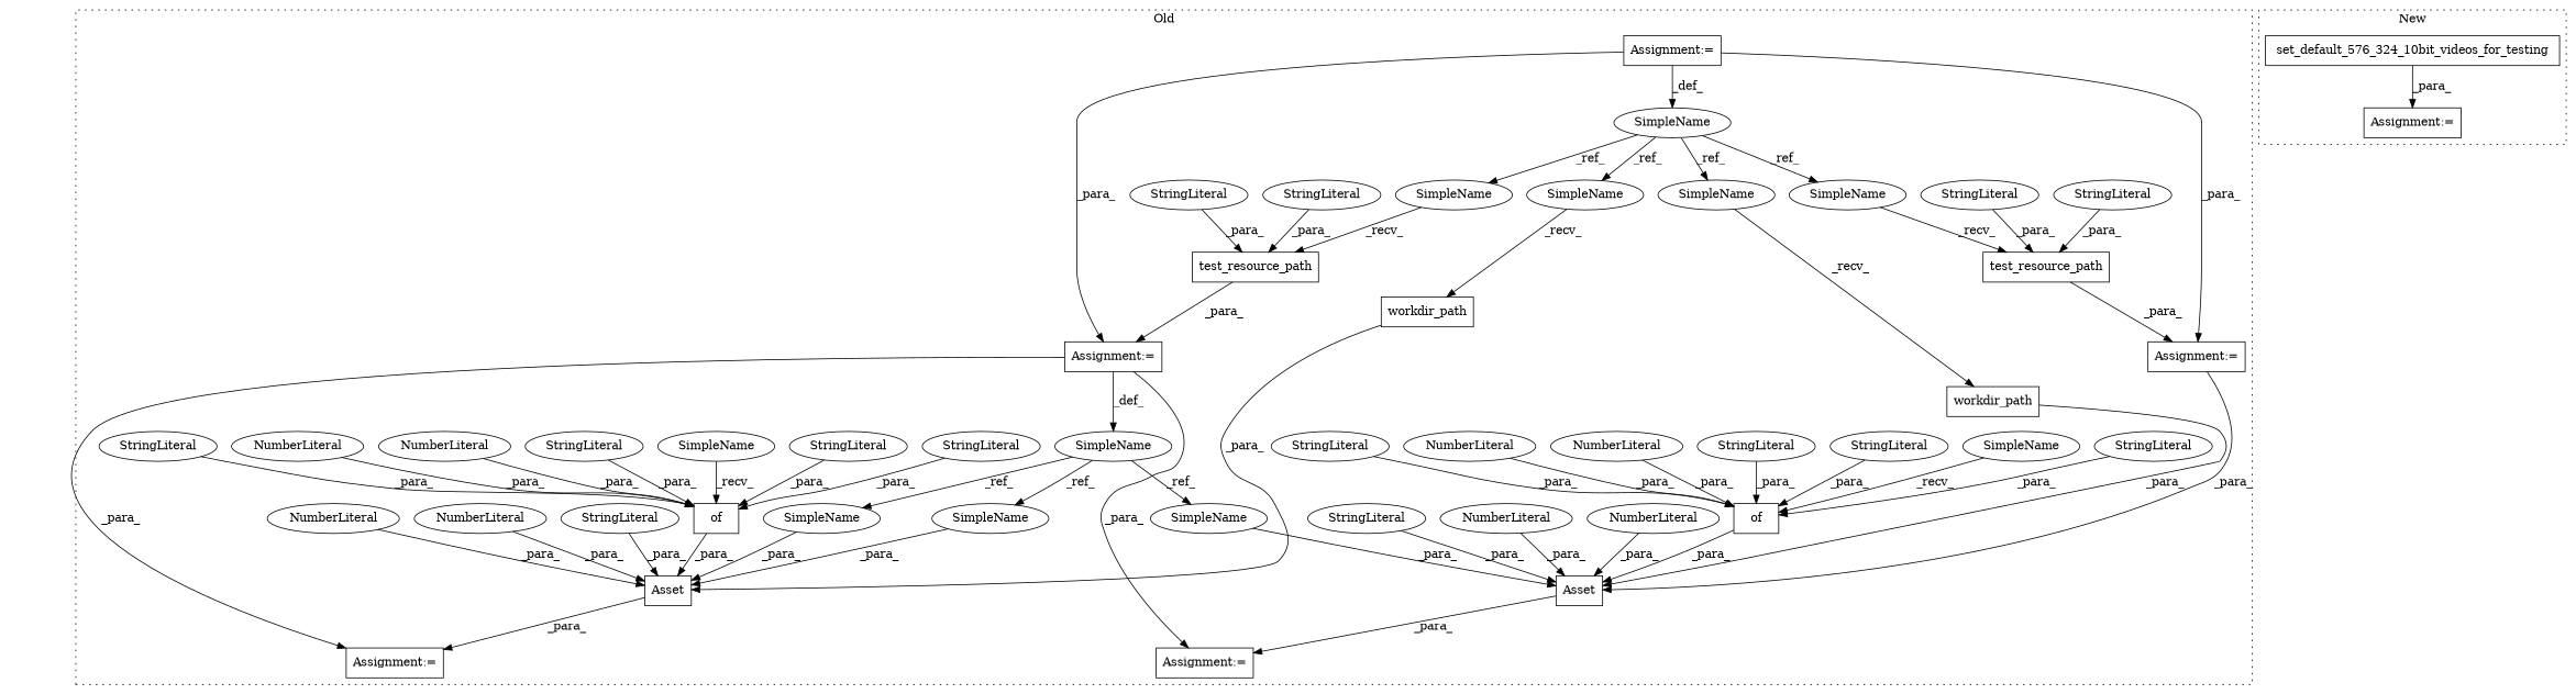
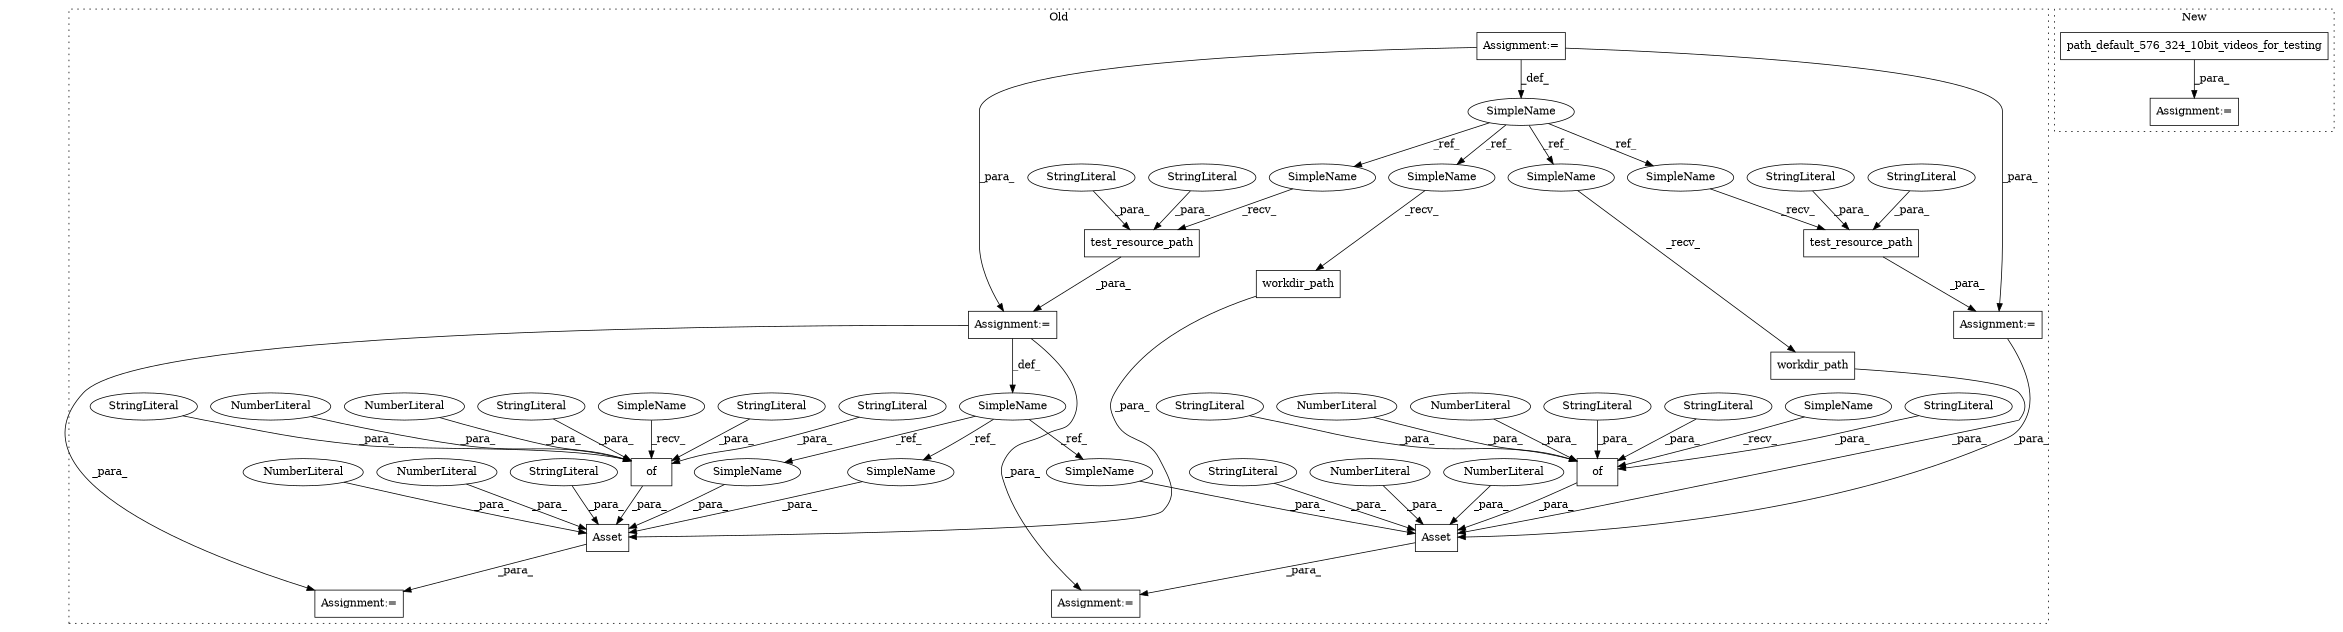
  digraph {
    node [a=45 l=1 s=3273 shape=ellipse]
    n1 [a=32 l="6,1" label=Asset s="3473,3591" shape=box]
    n2 [a=34 label=NumberLiteral s=3488]
    n3 [a=34 label=NumberLiteral s=3486]
    n4 [a=42 l=8 label=SimpleName s=3289]
    n5 [a=32 l="6,1" label=Asset s="3613,3731" shape=box]
    n6 [a=34 label=NumberLiteral s=3626]
    n7 [a=34 label=NumberLiteral s=3628]
    n8 [a=32 l="3,1" label=of s="3538,3590" shape=box]
    n9 [a=34 l=3 label=NumberLiteral s=3562]
    n10 [a=34 l=3 label=NumberLiteral s=3549]
    n11 [a=32 l="3,1" label=of s="3678,3730" shape=box]
    n12 [a=34 l=3 label=NumberLiteral s=3702]
    n13 [a=34 l=3 label=NumberLiteral s=3689]
    n14 [a=32 l="19,1" label=test_resource_path s="3309,3371" shape=box]
    n15 [a=42 l=10 label=SimpleName]
    n16 [a=32 l=14 label=workdir_path s=3641 shape=box]
    n17 [a=32 l="19,1" label=test_resource_path s="3398,3460" shape=box]
    n18 [a=7 label="Assignment:=" s=3612 shape=box]
    n19 [a=7 l=10 label="Assignment:=" shape=box]
    n20 [l=5 label=StringLiteral s=3328]
    n21 [a=7 label="Assignment:=" s=3472 shape=box]
    n22 [l=7 label=StringLiteral s=3681]
    n23 [a=7 label="Assignment:=" s=3386 shape=box]
    n24 [a=7 label="Assignment:=" s=3297 shape=box]
    n25 [l=37 label=StringLiteral s=3423]
    n26 [l=6 label=StringLiteral s=3479]
    n27 [l=37 label=StringLiteral s=3334]
    n28 [l=5 label=StringLiteral s=3417]
    n29 [l=6 label=StringLiteral s=3619]
    n30 [l=13 label=StringLiteral s=3717]
    n31 [l=13 label=StringLiteral s=3577]
    n32 [l=10 label=StringLiteral s=3706]
    n33 [l=8 label=StringLiteral s=3553]
    n34 [l=10 label=StringLiteral s=3566]
    n35 [l=8 label=StringLiteral s=3693]
    n36 [l=7 label=StringLiteral s=3541]
    n37 [a=32 l=14 label=workdir_path s=3501 shape=box]
    n38 [a=42 l=8 label=SimpleName s=3516]
    n39 [a=42 l=8 label=SimpleName s=3656]
    n40 [a=42 l=8 label=SimpleName s=3665]
    n41 [a=42 l=3 label=SimpleName s=3534]
    n42 [a=42 l=3 label=SimpleName s=3674]
    n43 [a=42 l=10 label=SimpleName s=3490]
    n44 [a=42 l=10 label=SimpleName s=3387]
    n45 [a=42 l=10 label=SimpleName s=3298]
    n46 [a=42 l=10 label=SimpleName s=3630]
-   n47 [a=32 l=46 label=set_default_576_324_10bit_videos_for_testing s=3468 shape=box]
+   n47 [a=32 l=46 label=path_default_576_324_10bit_videos_for_testing s=3468 shape=box]
    n48 [a=7 l=2 label="Assignment:=" s=3466 shape=box]
    subgraph cluster_1 {
      label=Old
      style=dotted
      n1
      n2
      n3
      n4
      n5
      n6
      n7
      n8
      n9
      n10
      n11
      n12
      n13
      n14
      n15
      n16
      n17
      n18
      n19
      n20
      n21
      n22
      n23
      n24
      n25
      n26
      n27
      n28
      n29
      n30
      n31
      n32
      n33
      n34
      n35
      n36
      n37
      n38
      n39
      n40
      n41
      n42
      n43
      n44
      n45
      n46
    }
    subgraph cluster_2 {
      label=New
      style=dotted
      n47
      n48
    }
    n1 -> n21 [label=_para_]
    n2 -> n1 [label=_para_]
    n3 -> n1 [label=_para_]
    n4 -> n38 [label=_ref_]
    n4 -> n39 [label=_ref_]
    n4 -> n40 [label=_ref_]
    n5 -> n18 [label=_para_]
    n6 -> n5 [label=_para_]
    n7 -> n5 [label=_para_]
    n8 -> n1 [label=_para_]
    n9 -> n8 [label=_para_]
    n10 -> n8 [label=_para_]
    n11 -> n5 [label=_para_]
    n12 -> n11 [label=_para_]
    n13 -> n11 [label=_para_]
    n14 -> n24 [label=_para_]
    n15 -> n43 [label=_ref_]
    n15 -> n44 [label=_ref_]
    n15 -> n45 [label=_ref_]
    n15 -> n46 [label=_ref_]
    n16 -> n5 [label=_para_]
    n17 -> n23 [label=_para_]
    n19 -> n15 [label=_def_]
    n19 -> n23 [label=_para_]
    n19 -> n24 [label=_para_]
    n20 -> n14 [label=_para_]
    n22 -> n11 [label=_para_]
    n23 -> n1 [label=_para_]
    n24 -> n4 [label=_def_]
    n24 -> n18 [label=_para_]
    n24 -> n21 [label=_para_]
    n25 -> n17 [label=_para_]
    n26 -> n1 [label=_para_]
    n27 -> n14 [label=_para_]
    n28 -> n17 [label=_para_]
    n29 -> n5 [label=_para_]
    n30 -> n11 [label=_para_]
    n31 -> n8 [label=_para_]
    n32 -> n11 [label=_para_]
    n33 -> n8 [label=_para_]
    n34 -> n8 [label=_para_]
    n35 -> n11 [label=_para_]
    n36 -> n8 [label=_para_]
    n37 -> n1 [label=_para_]
    n38 -> n1 [label=_para_]
    n39 -> n5 [label=_para_]
    n40 -> n5 [label=_para_]
    n41 -> n8 [label=_recv_]
    n42 -> n11 [label=_recv_]
    n43 -> n37 [label=_recv_]
    n44 -> n17 [label=_recv_]
    n45 -> n14 [label=_recv_]
    n46 -> n16 [label=_recv_]
    n47 -> n48 [label=_para_]
  }
